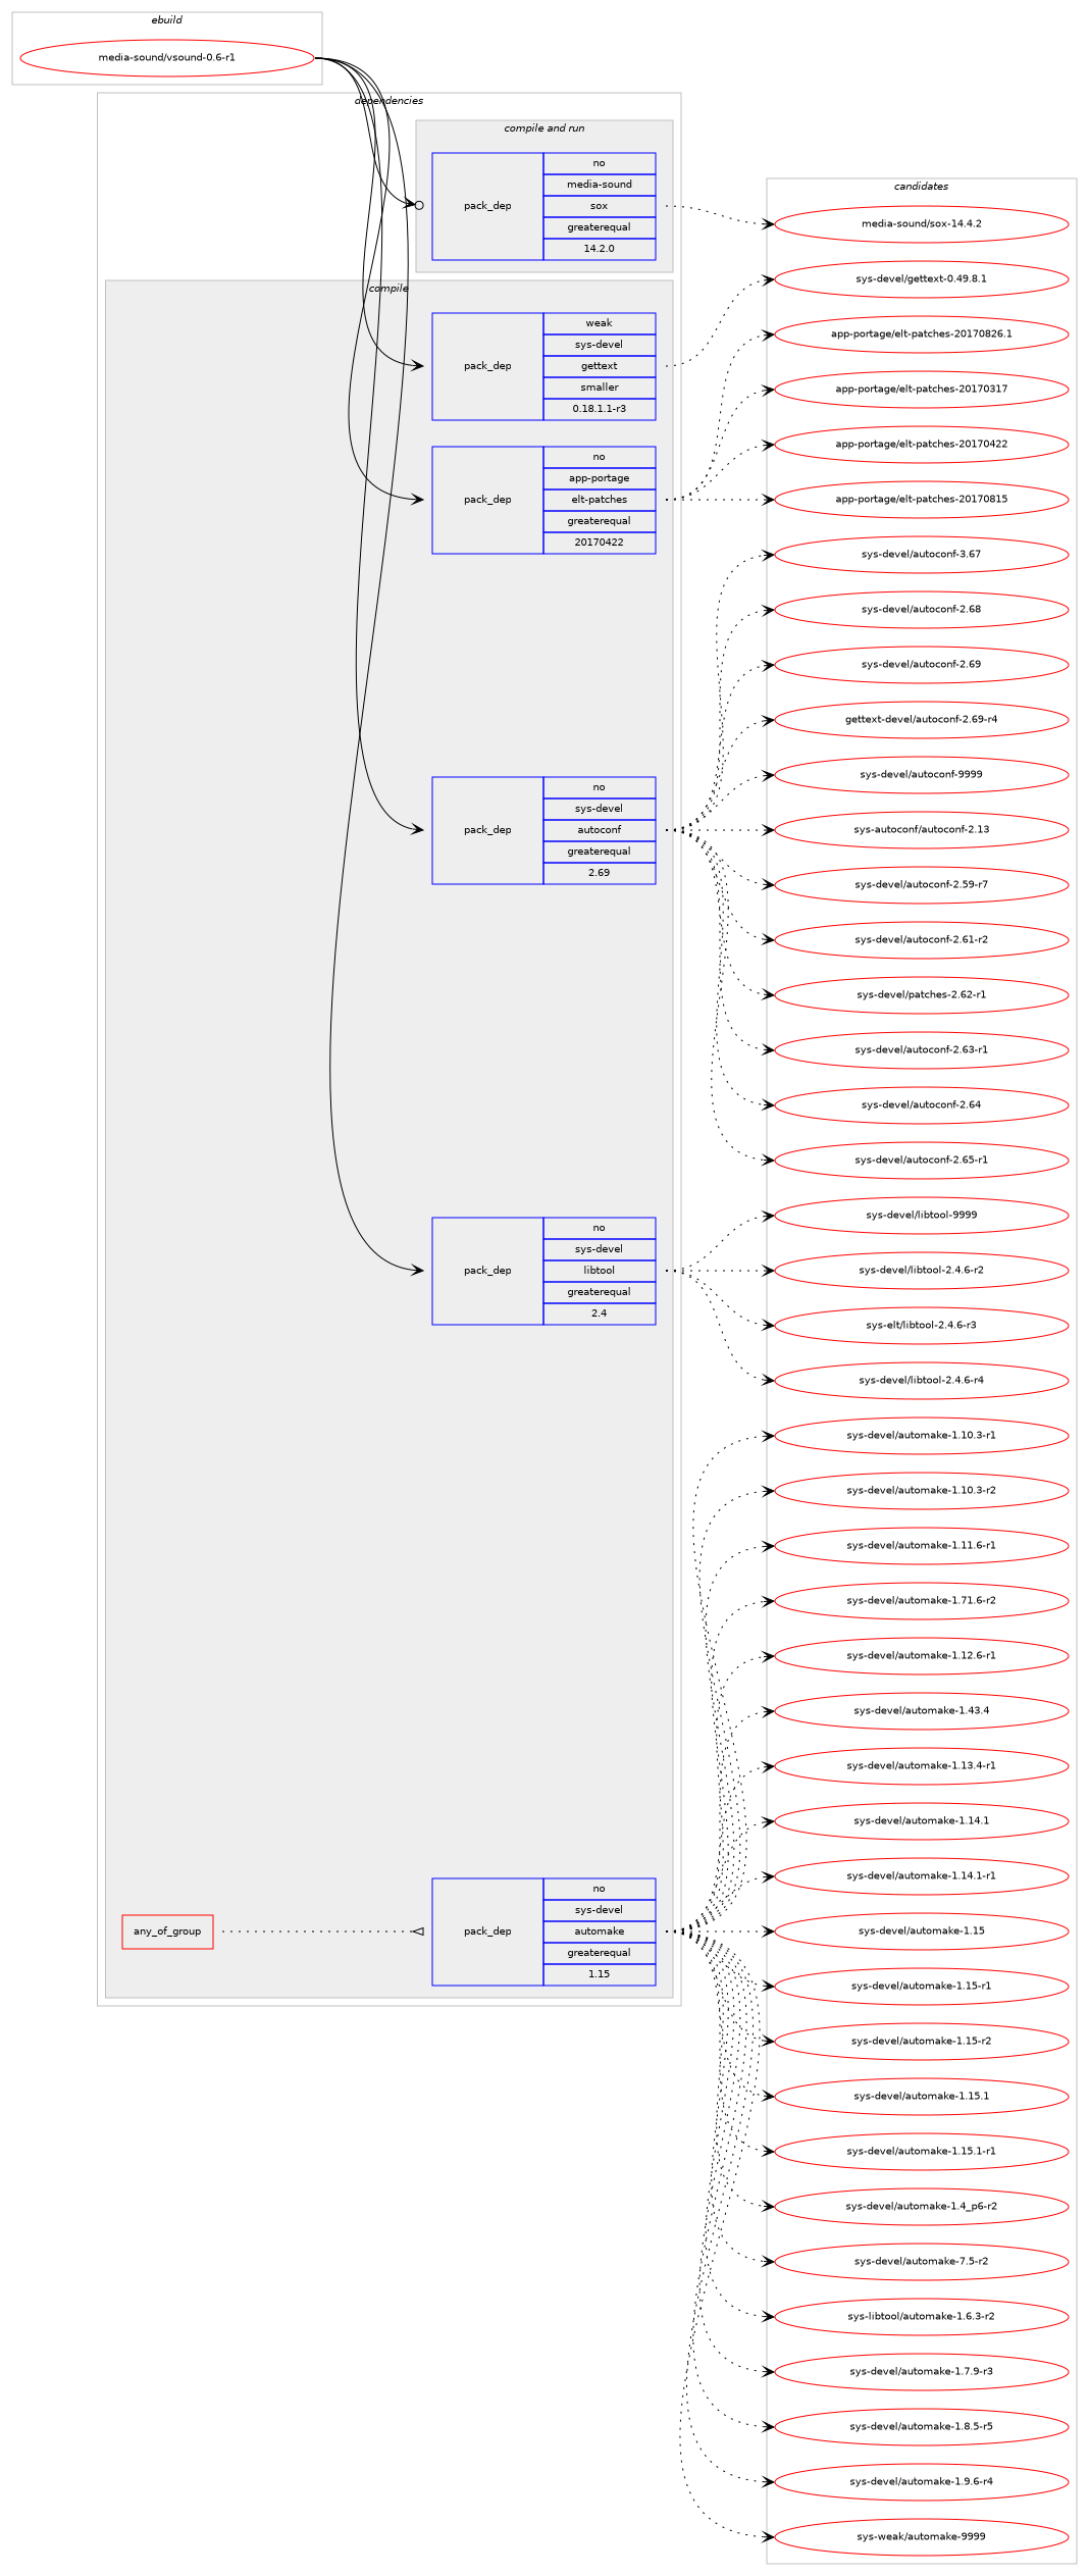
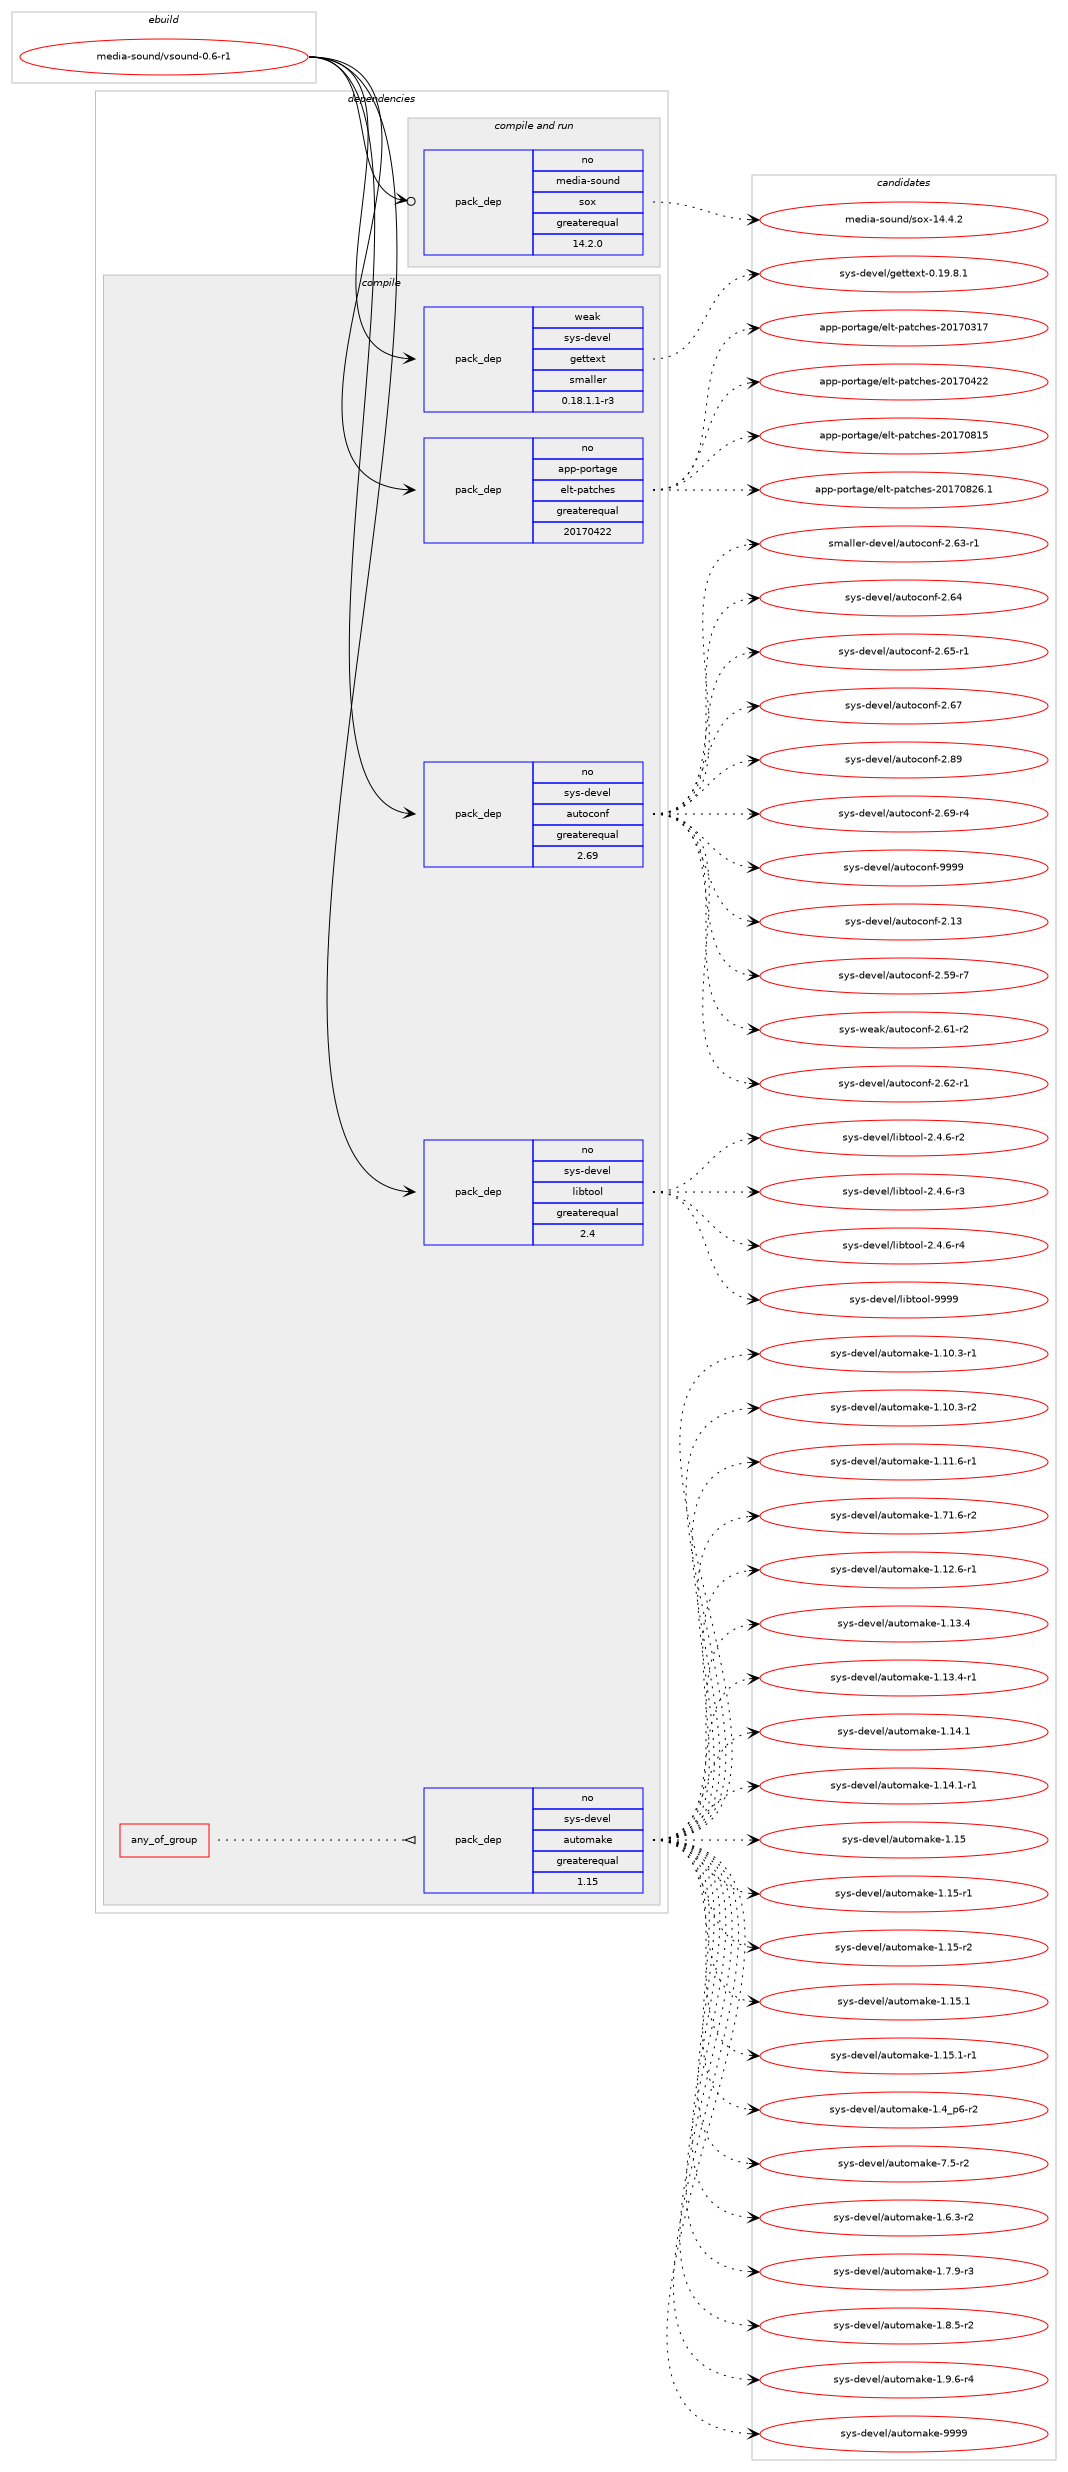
  digraph {
    compound=true
    concentrate=true
    fontname=Helvetica
    fontsize=10
    newrank=true
    rankdir=LR
    ranksep=1.5
    node [color=red fontname=Helvetica fontsize=10]
    edge [arrowhead=vee headport=w style=dotted tailport=e weight=100]
    n1 [label="media-sound/vsound-0.6-r1" width=4]
    n2 [color=blue label=<<TABLE BORDER="0" CELLBORDER="1" CELLSPACING="0" CELLPADDING="4" WIDTH="220"><TR><TD ROWSPAN="6" CELLPADDING="30">pack_dep</TD></TR><TR><TD WIDTH="110">no</TD></TR><TR><TD>sys-devel</TD></TR><TR><TD>automake</TD></TR><TR><TD>greaterequal</TD></TR><TR><TD>1.15</TD></TR></TABLE>> shape=none]
    n3 [label=<<TABLE BORDER="0" CELLBORDER="1" CELLSPACING="0" CELLPADDING="4"><TR><TD CELLPADDING="10">any_of_group</TD></TR></TABLE>> shape=none]
    n4 [color=blue label=<<TABLE BORDER="0" CELLBORDER="1" CELLSPACING="0" CELLPADDING="4" WIDTH="220"><TR><TD ROWSPAN="6" CELLPADDING="30">pack_dep</TD></TR><TR><TD WIDTH="110">no</TD></TR><TR><TD>app-portage</TD></TR><TR><TD>elt-patches</TD></TR><TR><TD>greaterequal</TD></TR><TR><TD>20170422</TD></TR></TABLE>> shape=none]
    n5 [color=blue label=<<TABLE BORDER="0" CELLBORDER="1" CELLSPACING="0" CELLPADDING="4" WIDTH="220"><TR><TD ROWSPAN="6" CELLPADDING="30">pack_dep</TD></TR><TR><TD WIDTH="110">no</TD></TR><TR><TD>sys-devel</TD></TR><TR><TD>autoconf</TD></TR><TR><TD>greaterequal</TD></TR><TR><TD>2.69</TD></TR></TABLE>> shape=none]
    n6 [color=blue label=<<TABLE BORDER="0" CELLBORDER="1" CELLSPACING="0" CELLPADDING="4" WIDTH="220"><TR><TD ROWSPAN="6" CELLPADDING="30">pack_dep</TD></TR><TR><TD WIDTH="110">no</TD></TR><TR><TD>sys-devel</TD></TR><TR><TD>libtool</TD></TR><TR><TD>greaterequal</TD></TR><TR><TD>2.4</TD></TR></TABLE>> shape=none]
    n7 [color=blue label=<<TABLE BORDER="0" CELLBORDER="1" CELLSPACING="0" CELLPADDING="4" WIDTH="220"><TR><TD ROWSPAN="6" CELLPADDING="30">pack_dep</TD></TR><TR><TD WIDTH="110">weak</TD></TR><TR><TD>sys-devel</TD></TR><TR><TD>gettext</TD></TR><TR><TD>smaller</TD></TR><TR><TD>0.18.1.1-r3</TD></TR></TABLE>> shape=none]
    n8 [color=blue label=<<TABLE BORDER="0" CELLBORDER="1" CELLSPACING="0" CELLPADDING="4" WIDTH="220"><TR><TD ROWSPAN="6" CELLPADDING="30">pack_dep</TD></TR><TR><TD WIDTH="110">no</TD></TR><TR><TD>media-sound</TD></TR><TR><TD>sox</TD></TR><TR><TD>greaterequal</TD></TR><TR><TD>14.2.0</TD></TR></TABLE>> shape=none]
    n9 [label="sys-devel/automake-1.10.3-r1" width=4]
    n10 [label="sys-devel/automake-1.10.3-r2" width=4]
    n11 [label="sys-devel/automake-1.11.6-r1" width=4]
    n12 [label="sys-devel/automake-1.71.6-r2" width=4]
    n13 [label="sys-devel/automake-1.12.6-r1" width=4]
-   n14 [label="sys-devel/automake-1.43.4" width=4]
+   n14 [label="sys-devel/automake-1.13.4" width=4]
    n15 [label="sys-devel/automake-1.13.4-r1" width=4]
    n16 [label="sys-devel/automake-1.14.1" width=4]
    n17 [label="sys-devel/automake-1.14.1-r1" width=4]
    n18 [label="sys-devel/automake-1.15" width=4]
    n19 [label="sys-devel/automake-1.15-r1" width=4]
    n20 [label="sys-devel/automake-1.15-r2" width=4]
    n21 [label="sys-devel/automake-1.15.1" width=4]
    n22 [label="sys-devel/automake-1.15.1-r1" width=4]
    n23 [label="sys-devel/automake-1.4_p6-r2" width=4]
    n24 [label="sys-devel/automake-7.5-r2" width=4]
-   n25 [label="sys-libtool/automake-1.6.3-r2" width=4]
+   n25 [label="sys-devel/automake-1.6.3-r2" width=4]
    n26 [label="sys-devel/automake-1.7.9-r3" width=4]
-   n27 [label="sys-devel/automake-1.8.5-r5" width=4]
+   n27 [label="sys-devel/automake-1.8.5-r2" width=4]
    n28 [label="sys-devel/automake-1.9.6-r4" width=4]
-   n29 [label="sys-weak/automake-9999" width=4]
+   n29 [label="sys-devel/automake-9999" width=4]
    n30 [label="app-portage/elt-patches-20170317" width=4]
    n31 [label="app-portage/elt-patches-20170422" width=4]
    n32 [label="app-portage/elt-patches-20170815" width=4]
    n33 [label="app-portage/elt-patches-20170826.1" width=4]
-   n34 [label="sys-autoconf/autoconf-2.13" width=4]
+   n34 [label="sys-devel/autoconf-2.13" width=4]
    n35 [label="sys-devel/autoconf-2.59-r7" width=4]
-   n36 [label="sys-devel/autoconf-2.61-r2" width=4]
-   n37 [label="sys-devel/patches-2.62-r1" width=4]
-   n38 [label="sys-devel/autoconf-2.63-r1" width=4]
+   n36 [label="sys-weak/autoconf-2.61-r2" width=4]
+   n37 [label="sys-devel/autoconf-2.62-r1" width=4]
+   n38 [label="smaller-devel/autoconf-2.63-r1" width=4]
    n39 [label="sys-devel/autoconf-2.64" width=4]
    n40 [label="sys-devel/autoconf-2.65-r1" width=4]
-   n41 [label="sys-devel/autoconf-3.67" width=4]
-   n42 [label="sys-devel/autoconf-2.68" width=4]
-   n43 [label="sys-devel/autoconf-2.69" width=4]
-   n44 [label="gettext-devel/autoconf-2.69-r4" width=4]
+   n41 [label="sys-devel/autoconf-2.67" width=4]
+   n43 [label="sys-devel/autoconf-2.89" width=4]
+   n44 [label="sys-devel/autoconf-2.69-r4" width=4]
    n45 [label="sys-devel/autoconf-9999" width=4]
    n46 [label="sys-devel/libtool-2.4.6-r2" width=4]
-   n47 [label="sys-elt/libtool-2.4.6-r3" width=4]
+   n47 [label="sys-devel/libtool-2.4.6-r3" width=4]
    n48 [label="sys-devel/libtool-2.4.6-r4" width=4]
    n49 [label="sys-devel/libtool-9999" width=4]
-   n50 [label="sys-devel/gettext-0.49.8.1" width=4]
+   n50 [label="sys-devel/gettext-0.19.8.1" width=4]
    n51 [label="media-sound/sox-14.4.2" width=4]
    subgraph cluster_1 {
      color=gray
      label=<<i>ebuild</i>>
      rank=same
      n1
    }
    subgraph cluster_2 {
      color=gray
      label=<<i>dependencies</i>>
      subgraph cluster_3 {
        color=gray
        fillcolor="#eeeeee"
        label=<<i>compile</i>>
        style=filled
        subgraph sub_4 {
          color=gray
          fillcolor="#eeeeee"
          label=<<i>compile</i>>
          style=filled
          n3
          subgraph sub_5 {
            color=gray
            fillcolor="#eeeeee"
            label=<<i>compile</i>>
            style=filled
            n2
          }
        }
        subgraph sub_6 {
          color=gray
          fillcolor="#eeeeee"
          label=<<i>compile</i>>
          style=filled
          n4
        }
        subgraph sub_7 {
          color=gray
          fillcolor="#eeeeee"
          label=<<i>compile</i>>
          style=filled
          n5
        }
        subgraph sub_8 {
          color=gray
          fillcolor="#eeeeee"
          label=<<i>compile</i>>
          style=filled
          n6
        }
        subgraph sub_9 {
          color=gray
          fillcolor="#eeeeee"
          label=<<i>compile</i>>
          style=filled
          n7
        }
      }
      subgraph cluster_10 {
        color=gray
        fillcolor="#eeeeee"
        label=<<i>compile and run</i>>
        style=filled
        subgraph sub_11 {
          color=gray
          fillcolor="#eeeeee"
          label=<<i>compile and run</i>>
          style=filled
          n8
        }
      }
      subgraph cluster_12 {
        color=gray
        fillcolor="#eeeeee"
        label=<<i>run</i>>
        style=filled
      }
    }
    subgraph cluster_13 {
      color=gray
      label=<<i>candidates</i>>
      rank=same
      subgraph sub_14 {
        color=black
        label=<<i>candidates</i>>
        nodesep=1
        rank=same
        n9
        n10
        n11
        n12
        n13
        n14
        n15
        n16
        n17
        n18
        n19
        n20
        n21
        n22
        n23
        n24
        n25
        n26
        n27
        n28
        n29
      }
      subgraph sub_15 {
        color=black
        label=<<i>candidates</i>>
        nodesep=1
        rank=same
        n30
        n31
        n32
        n33
      }
      subgraph sub_16 {
        color=black
        label=<<i>candidates</i>>
        nodesep=1
        rank=same
        n34
        n35
        n36
        n37
        n38
        n39
        n40
        n41
-       n42
        n43
        n44
        n45
      }
      subgraph sub_17 {
        color=black
        label=<<i>candidates</i>>
        nodesep=1
        rank=same
        n46
        n47
        n48
        n49
      }
      subgraph sub_18 {
        color=black
        label=<<i>candidates</i>>
        nodesep=1
        rank=same
        n50
      }
      subgraph sub_19 {
        color=black
        label=<<i>candidates</i>>
        nodesep=1
        rank=same
        n51
      }
    }
    n1 -> n4 [style=solid weight=20]
    n1 -> n5 [style=solid weight=20]
    n1 -> n6 [style=solid weight=20]
    n1 -> n7 [style=solid weight=20]
    n1 -> n8 [arrowhead=odotvee style=solid weight=20]
    n2 -> n9
    n2 -> n10
    n2 -> n11
    n2 -> n12
    n2 -> n13
    n2 -> n14
    n2 -> n15
    n2 -> n16
    n2 -> n17
    n2 -> n18
    n2 -> n19
    n2 -> n20
    n2 -> n21
    n2 -> n22
    n2 -> n23
    n2 -> n24
    n2 -> n25
    n2 -> n26
    n2 -> n27
    n2 -> n28
    n2 -> n29
    n3 -> n2 [arrowhead=oinv weight=20]
    n4 -> n30
    n4 -> n31
    n4 -> n32
    n4 -> n33
    n5 -> n34
    n5 -> n35
    n5 -> n36
    n5 -> n37
    n5 -> n38
    n5 -> n39
    n5 -> n40
    n5 -> n41
-   n5 -> n42
    n5 -> n43
    n5 -> n44
    n5 -> n45
    n6 -> n46
    n6 -> n47
    n6 -> n48
    n6 -> n49
    n7 -> n50
    n8 -> n51
  }
